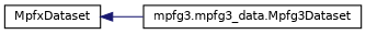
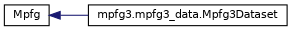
  digraph {
    rankdir=LR
    node [color=black fillcolor=white fontname=Helvetica fontsize=10 shape=record style=filled]
-   n1 [height=0.2 label=MpfxDataset width=0.4]
+   n1 [height=0.2 label=Mpfg width=0.4]
    n2 [height=0.2 label="mpfg3.mpfg3_data.Mpfg3Dataset" width=0.4]
    n1 -> n2 [color=midnightblue dir=back fontname=Helvetica fontsize=10 labelfontname=Helvetica labelfontsize=10 style=solid]
  }
